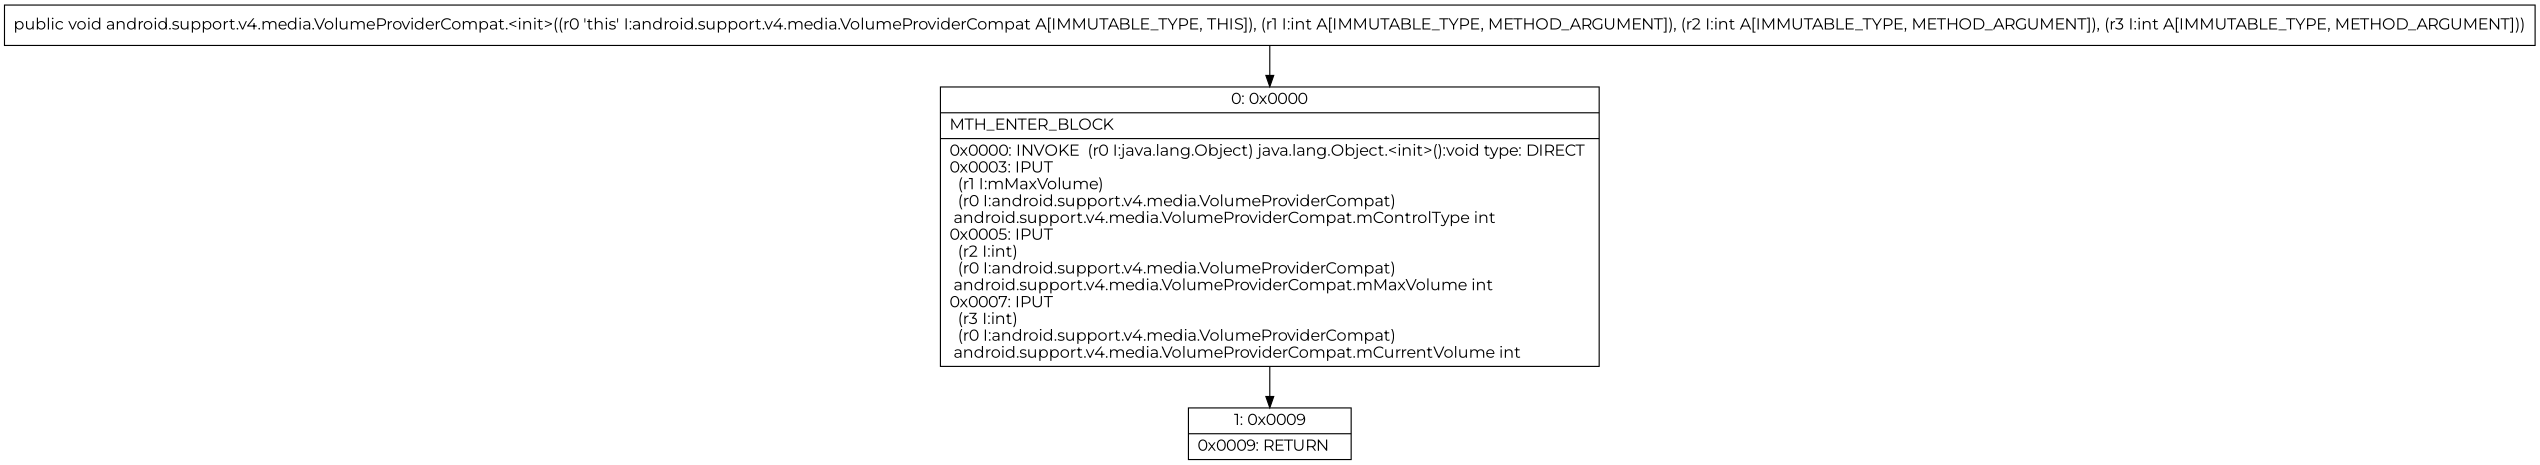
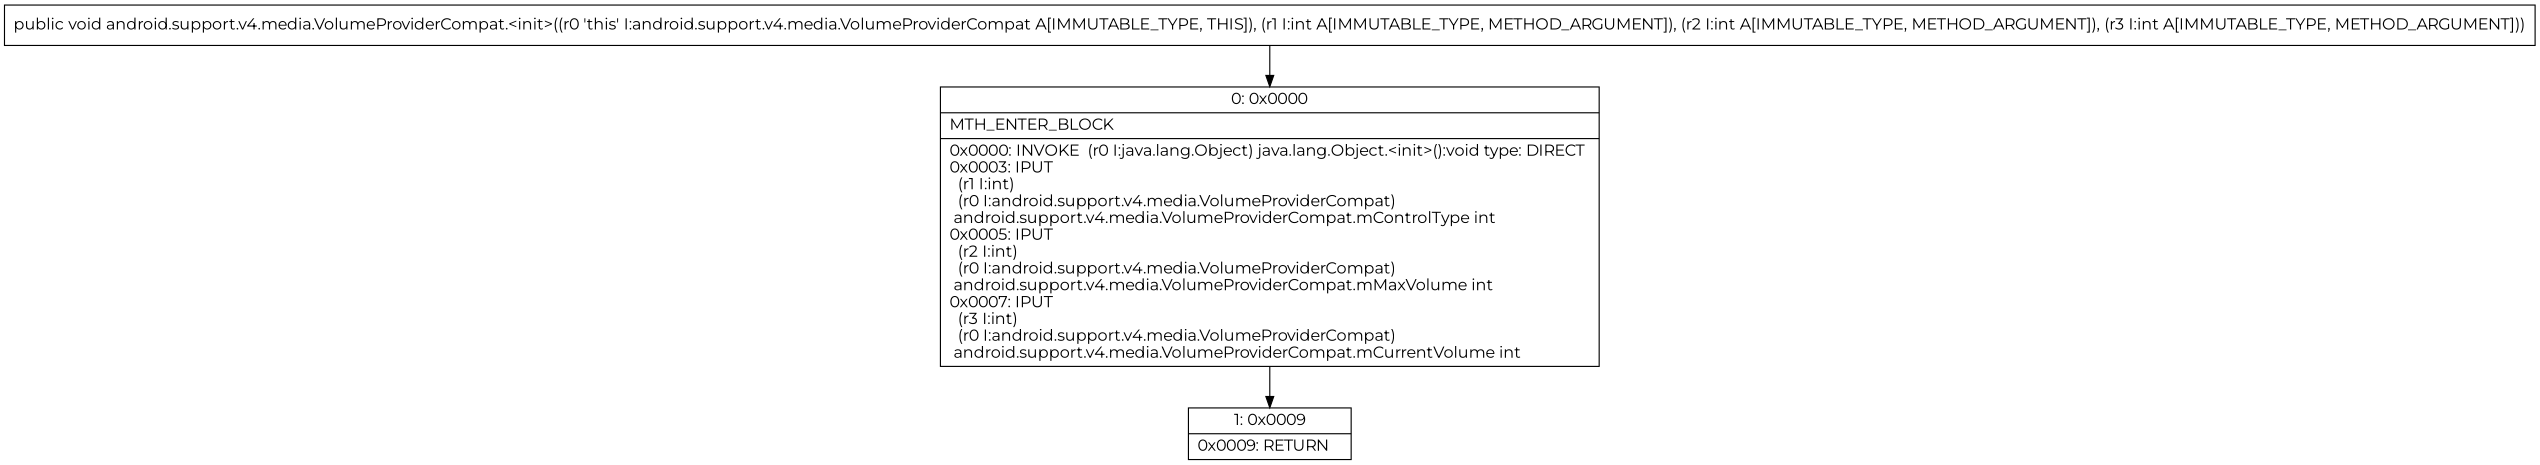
  digraph {
    fontname=Montserrat
    node [shape=record fontname=Montserrat]
    edge [fontname=Montserrat]
-   n1 [label="{0\:\ 0x0000|MTH_ENTER_BLOCK\l|0x0000: INVOKE  (r0 I:java.lang.Object) java.lang.Object.\<init\>():void type: DIRECT \l0x0003: IPUT  \l  (r1 I:mMaxVolume)\l  (r0 I:android.support.v4.media.VolumeProviderCompat)\l android.support.v4.media.VolumeProviderCompat.mControlType int \l0x0005: IPUT  \l  (r2 I:int)\l  (r0 I:android.support.v4.media.VolumeProviderCompat)\l android.support.v4.media.VolumeProviderCompat.mMaxVolume int \l0x0007: IPUT  \l  (r3 I:int)\l  (r0 I:android.support.v4.media.VolumeProviderCompat)\l android.support.v4.media.VolumeProviderCompat.mCurrentVolume int \l}"]
+   n1 [label="{0\:\ 0x0000|MTH_ENTER_BLOCK\l|0x0000: INVOKE  (r0 I:java.lang.Object) java.lang.Object.\<init\>():void type: DIRECT \l0x0003: IPUT  \l  (r1 I:int)\l  (r0 I:android.support.v4.media.VolumeProviderCompat)\l android.support.v4.media.VolumeProviderCompat.mControlType int \l0x0005: IPUT  \l  (r2 I:int)\l  (r0 I:android.support.v4.media.VolumeProviderCompat)\l android.support.v4.media.VolumeProviderCompat.mMaxVolume int \l0x0007: IPUT  \l  (r3 I:int)\l  (r0 I:android.support.v4.media.VolumeProviderCompat)\l android.support.v4.media.VolumeProviderCompat.mCurrentVolume int \l}"]
    n2 [label="{1\:\ 0x0009|0x0009: RETURN   \l}"]
    n3 [label="{public void android.support.v4.media.VolumeProviderCompat.\<init\>((r0 'this' I:android.support.v4.media.VolumeProviderCompat A[IMMUTABLE_TYPE, THIS]), (r1 I:int A[IMMUTABLE_TYPE, METHOD_ARGUMENT]), (r2 I:int A[IMMUTABLE_TYPE, METHOD_ARGUMENT]), (r3 I:int A[IMMUTABLE_TYPE, METHOD_ARGUMENT])) }"]
    n1 -> n2
    n3 -> n1
  }
